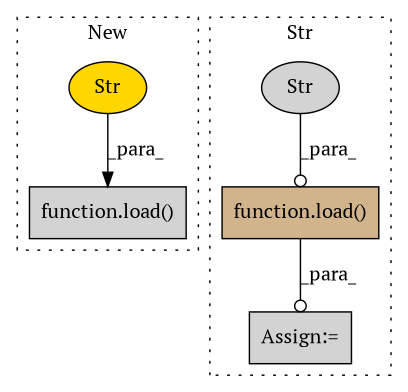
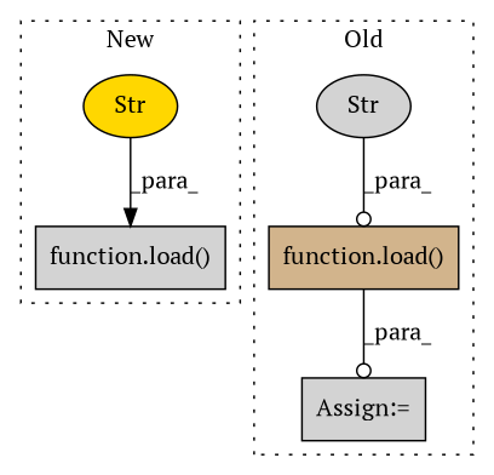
  digraph {
    fontname="PT Serif"
    node [a=75 l=6 shape=box style=filled fillcolor=lightgrey fontname="PT Serif"]
    edge [arrowhead=odot fontname="PT Serif"]
    n1 [l="18,92" label="function.load()" s="2378,2402"]
    n2 [a=66 label=Str s=2396 shape=ellipse fillcolor=gold]
    n3 [l="18,96" label="function.load()" s="2320,2344" fillcolor=tan]
    n4 [a=66 label=Str s=2338 shape=ellipse]
    n5 [a=68 l=3 label="Assign:=" s=2317]
    subgraph cluster_1 {
      label=New
      style=dotted
      n1
      n2
    }
    subgraph cluster_2 {
-     label=Str
+     label=Old
      style=dotted
      n3
      n4
      n5
    }
    n2 -> n1 [label=_para_ arrowhead=normal]
    n3 -> n5 [label=_para_]
    n4 -> n3 [label=_para_]
  }
